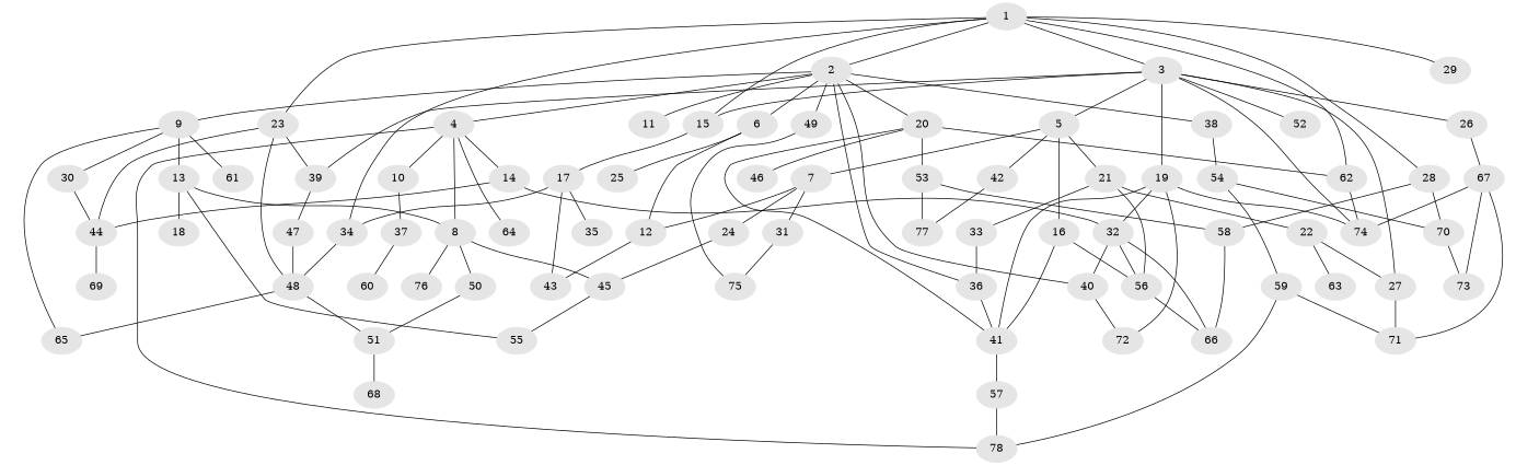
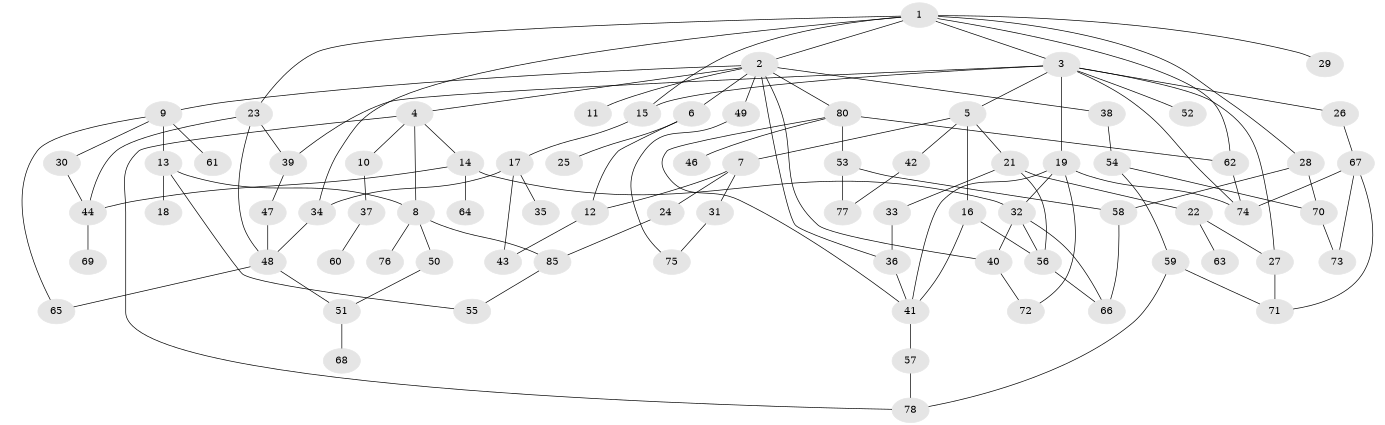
  graph {
    node [color=gray90 style=filled]
    1
    2
    3
    15
    23
    28
    29
    34
    62
    4
    6
    9
    11
-   20
+   20 [label=80]
    36
    38
    40
    49
    5
    19
    26
    27
    39
    52
    74
    17
    44
    48
    58
    70
    8
    10
    14
    64
    78
    12
    25
    13
    30
    61
    65
    41
    46
    53
    54
    72
    75
    7
    16
    21
    42
    32
    67
    71
    47
-   45
+   45 [label=85]
    50
    76
    37
    24
    31
    56
    22
    33
    77
    43
    55
    51
    18
    60
    66
    69
    35
    57
    63
    73
    59
    68
    1 -- 2
    1 -- 3
    1 -- 15
    1 -- 23
    1 -- 28
    1 -- 29
    1 -- 34
    1 -- 62
    2 -- 4
    2 -- 6
    2 -- 9
    2 -- 11
    2 -- 20
    2 -- 36
    2 -- 38
    2 -- 40
    2 -- 49
    3 -- 15
    3 -- 5
    3 -- 19
    3 -- 26
    3 -- 27
    3 -- 39
    3 -- 52
    3 -- 74
    15 -- 17
    23 -- 39
    23 -- 44
    23 -- 48
    28 -- 58
    28 -- 70
    34 -- 48
    62 -- 74
    4 -- 8
    4 -- 10
    4 -- 14
-   4 -- 64
+   14 -- 64
    4 -- 78
    6 -- 12
    6 -- 25
    9 -- 13
    9 -- 30
    9 -- 61
    9 -- 65
    20 -- 62
    20 -- 41
    20 -- 46
    20 -- 53
    36 -- 41
    38 -- 54
    40 -- 72
    49 -- 75
    5 -- 7
    5 -- 16
    5 -- 21
    5 -- 42
    19 -- 74
    19 -- 41
    19 -- 72
    19 -- 32
    26 -- 67
    27 -- 71
    39 -- 47
    17 -- 34
    17 -- 43
    17 -- 35
    44 -- 69
    48 -- 65
    48 -- 51
    58 -- 66
    70 -- 73
    8 -- 45
    8 -- 50
    8 -- 76
    10 -- 37
    14 -- 44
    14 -- 32
    12 -- 43
    13 -- 8
    13 -- 55
    13 -- 18
    30 -- 44
    41 -- 57
    53 -- 58
    53 -- 77
    54 -- 70
    54 -- 59
    7 -- 12
    7 -- 24
    7 -- 31
    16 -- 41
    16 -- 56
    21 -- 56
    21 -- 22
    21 -- 33
    42 -- 77
    32 -- 40
    32 -- 56
    32 -- 66
    67 -- 74
    67 -- 71
    67 -- 73
    47 -- 48
    45 -- 55
    50 -- 51
    37 -- 60
    24 -- 45
    31 -- 75
    56 -- 66
    22 -- 27
    22 -- 63
    33 -- 36
    51 -- 68
    57 -- 78
    59 -- 78
    59 -- 71
  }
